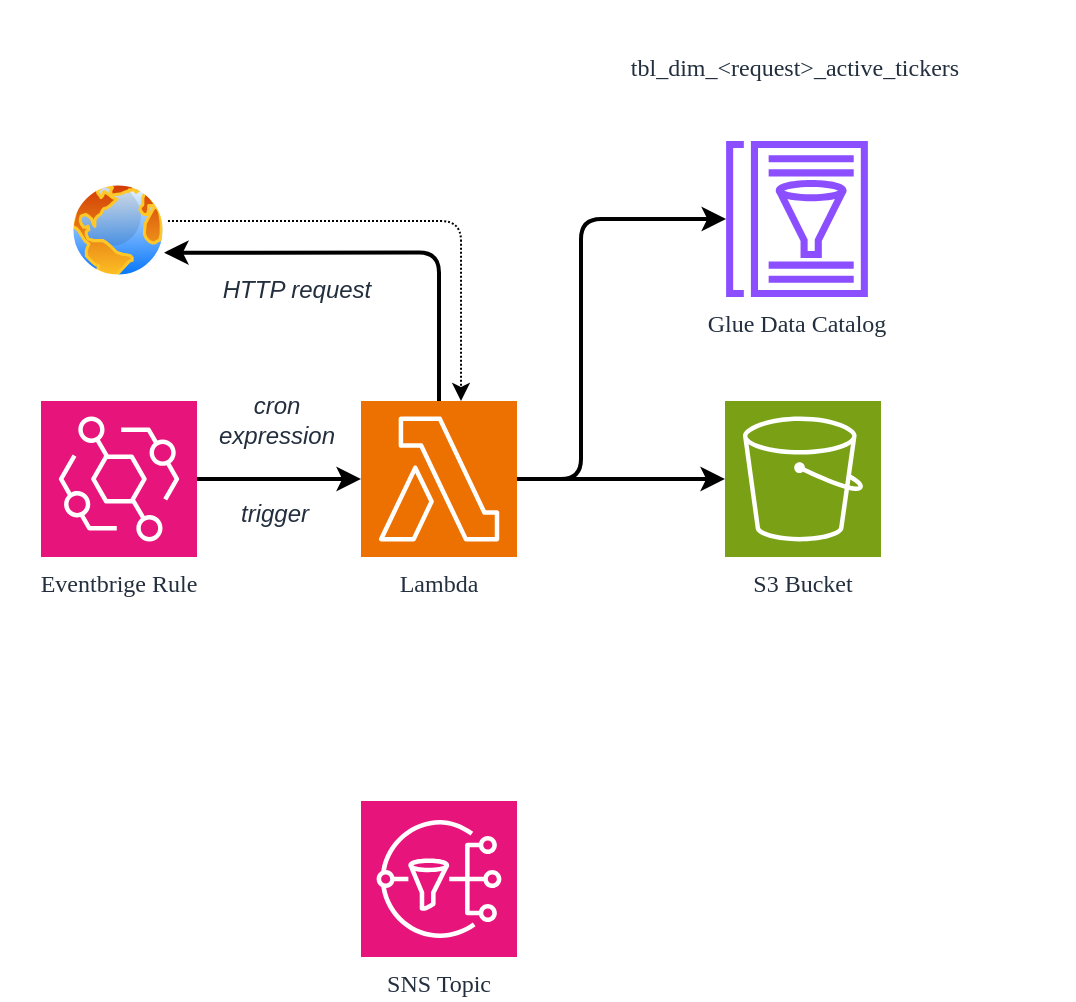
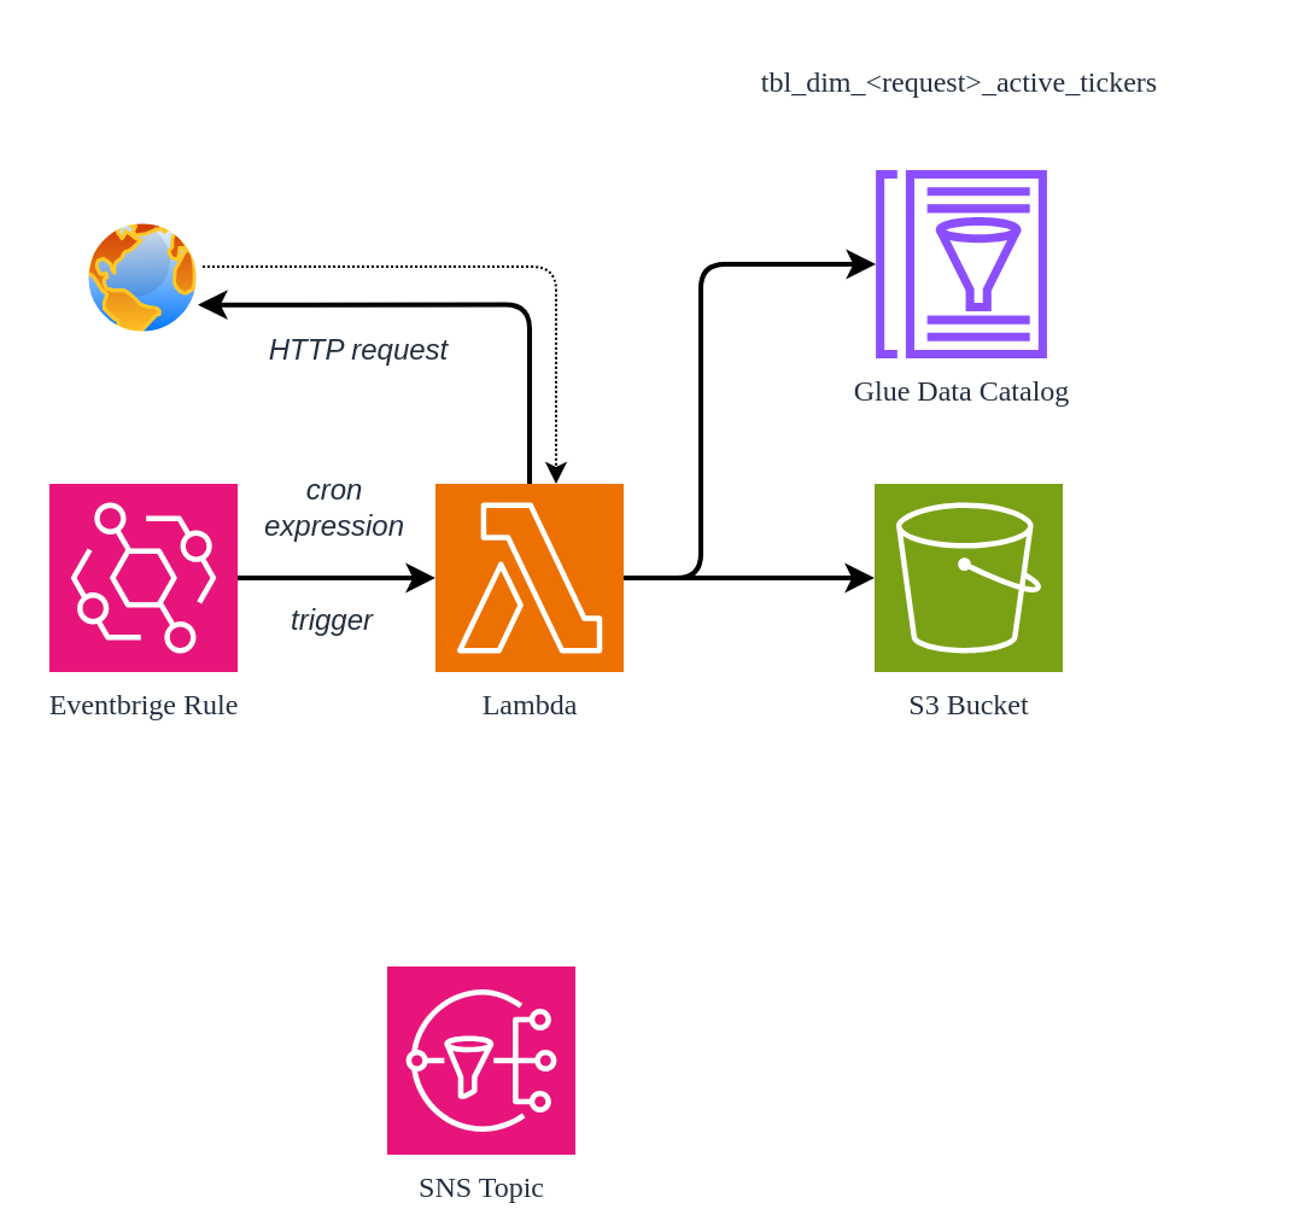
  <mxCell id="0" />
  <mxCell id="1" parent="0" />
  <mxCell id="2" value="" style="rounded=1;whiteSpace=wrap;html=1;dashed=0;sketch=0;strokeColor=light-dark(#FFFFFF,#F0F0F0);align=center;verticalAlign=top;fontFamily=Helvetica;fontSize=12;fontColor=#232F3E;fontStyle=0;fillColor=none;arcSize=11;" parent="1" vertex="1"><mxGeometry x="305" y="40" width="185" height="290" as="geometry" /></mxCell>
  <mxCell id="3" style="edgeStyle=orthogonalEdgeStyle;html=1;strokeWidth=2;" parent="1" source="4" edge="1"><mxGeometry relative="1" as="geometry"><mxPoint x="180" y="239" as="targetPoint" /></mxGeometry></mxCell>
  <mxCell id="4" value="&lt;font face=&quot;Itau Display&quot;&gt;Eventbrige Rule&lt;/font&gt;" style="sketch=0;points=[[0,0,0],[0.25,0,0],[0.5,0,0],[0.75,0,0],[1,0,0],[0,1,0],[0.25,1,0],[0.5,1,0],[0.75,1,0],[1,1,0],[0,0.25,0],[0,0.5,0],[0,0.75,0],[1,0.25,0],[1,0.5,0],[1,0.75,0]];outlineConnect=0;fontColor=#232F3E;fillColor=#E7157B;strokeColor=#ffffff;dashed=0;verticalLabelPosition=bottom;verticalAlign=top;align=center;html=1;fontSize=12;fontStyle=0;aspect=fixed;shape=mxgraph.aws4.resourceIcon;resIcon=mxgraph.aws4.eventbridge;" parent="1" vertex="1"><mxGeometry x="20" y="200" width="78" height="78" as="geometry" /></mxCell>
  <mxCell id="5" style="edgeStyle=orthogonalEdgeStyle;shape=connector;rounded=1;html=1;entryX=1;entryY=0.75;entryDx=0;entryDy=0;strokeColor=default;strokeWidth=2;align=center;verticalAlign=middle;fontFamily=Helvetica;fontSize=12;fontColor=#232F3E;fontStyle=0;labelBackgroundColor=default;endArrow=classic;" parent="1" source="8" target="12" edge="1"><mxGeometry relative="1" as="geometry"><Array as="points"><mxPoint x="219" y="126" /></Array></mxGeometry></mxCell>
  <mxCell id="6" style="edgeStyle=orthogonalEdgeStyle;shape=connector;rounded=1;html=1;strokeColor=default;strokeWidth=2;align=center;verticalAlign=middle;fontFamily=Helvetica;fontSize=12;fontColor=#232F3E;fontStyle=0;labelBackgroundColor=default;endArrow=classic;" parent="1" source="8" target="14" edge="1"><mxGeometry relative="1" as="geometry" /></mxCell>
  <mxCell id="7" style="edgeStyle=orthogonalEdgeStyle;shape=connector;rounded=1;html=1;strokeColor=default;strokeWidth=2;align=center;verticalAlign=middle;fontFamily=Helvetica;fontSize=12;fontColor=#232F3E;fontStyle=0;labelBackgroundColor=default;endArrow=classic;" parent="1" source="8" target="15" edge="1"><mxGeometry relative="1" as="geometry"><Array as="points"><mxPoint x="290" y="239" /><mxPoint x="290" y="109" /></Array></mxGeometry></mxCell>
  <mxCell id="8" value="&lt;font face=&quot;Itau Display&quot;&gt;Lambda&lt;/font&gt;" style="sketch=0;points=[[0,0,0],[0.25,0,0],[0.5,0,0],[0.75,0,0],[1,0,0],[0,1,0],[0.25,1,0],[0.5,1,0],[0.75,1,0],[1,1,0],[0,0.25,0],[0,0.5,0],[0,0.75,0],[1,0.25,0],[1,0.5,0],[1,0.75,0]];outlineConnect=0;fontColor=#232F3E;fillColor=#ED7100;strokeColor=#ffffff;dashed=0;verticalLabelPosition=bottom;verticalAlign=top;align=center;html=1;fontSize=12;fontStyle=0;aspect=fixed;shape=mxgraph.aws4.resourceIcon;resIcon=mxgraph.aws4.lambda;fontFamily=Helvetica;" parent="1" vertex="1"><mxGeometry x="180" y="200" width="78" height="78" as="geometry" /></mxCell>
  <mxCell id="9" value="&lt;i&gt;cron&lt;/i&gt;&lt;div&gt;&lt;i&gt;expression&lt;/i&gt;&lt;/div&gt;" style="text;html=1;align=center;verticalAlign=middle;resizable=0;points=[];autosize=1;strokeColor=none;fillColor=none;fontFamily=Helvetica;fontSize=12;fontColor=#232F3E;fontStyle=0;" parent="1" vertex="1"><mxGeometry x="98" y="190" width="80" height="40" as="geometry" /></mxCell>
  <mxCell id="10" value="&lt;i&gt;trigger&lt;/i&gt;" style="text;html=1;align=center;verticalAlign=middle;resizable=0;points=[];autosize=1;strokeColor=none;fillColor=none;fontFamily=Helvetica;fontSize=12;fontColor=#232F3E;fontStyle=0;" parent="1" vertex="1"><mxGeometry x="107" y="242" width="60" height="30" as="geometry" /></mxCell>
  <mxCell id="11" style="edgeStyle=orthogonalEdgeStyle;shape=connector;rounded=1;html=1;strokeColor=default;strokeWidth=1;align=center;verticalAlign=middle;fontFamily=Helvetica;fontSize=12;fontColor=#232F3E;fontStyle=0;labelBackgroundColor=default;endArrow=classic;dashed=1;dashPattern=1 1;" parent="1" source="12" target="8" edge="1"><mxGeometry relative="1" as="geometry"><mxPoint x="240" y="190" as="targetPoint" /><Array as="points"><mxPoint x="230" y="110" /></Array></mxGeometry></mxCell>
  <mxCell id="12" value="" style="image;aspect=fixed;perimeter=ellipsePerimeter;html=1;align=center;shadow=0;dashed=0;spacingTop=3;image=img/lib/active_directory/internet_globe.svg;sketch=0;strokeColor=#ffffff;verticalAlign=top;fontFamily=Helvetica;fontSize=12;fontColor=#232F3E;fontStyle=0;fillColor=#ED7100;" parent="1" vertex="1"><mxGeometry x="34" y="90" width="50" height="50" as="geometry" /></mxCell>
  <mxCell id="13" value="&lt;i&gt;HTTP request&lt;/i&gt;" style="text;html=1;align=center;verticalAlign=middle;resizable=0;points=[];autosize=1;strokeColor=none;fillColor=none;fontFamily=Helvetica;fontSize=12;fontColor=#232F3E;fontStyle=0;" parent="1" vertex="1"><mxGeometry x="98" y="130" width="100" height="30" as="geometry" /></mxCell>
  <mxCell id="14" value="&lt;font face=&quot;Itau Display&quot;&gt;S3 Bucket&lt;/font&gt;" style="sketch=0;points=[[0,0,0],[0.25,0,0],[0.5,0,0],[0.75,0,0],[1,0,0],[0,1,0],[0.25,1,0],[0.5,1,0],[0.75,1,0],[1,1,0],[0,0.25,0],[0,0.5,0],[0,0.75,0],[1,0.25,0],[1,0.5,0],[1,0.75,0]];outlineConnect=0;fontColor=#232F3E;fillColor=#7AA116;strokeColor=#ffffff;dashed=0;verticalLabelPosition=bottom;verticalAlign=top;align=center;html=1;fontSize=12;fontStyle=0;aspect=fixed;shape=mxgraph.aws4.resourceIcon;resIcon=mxgraph.aws4.s3;fontFamily=Helvetica;" parent="1" vertex="1"><mxGeometry x="362" y="200" width="78" height="78" as="geometry" /></mxCell>
  <mxCell id="15" value="&lt;font face=&quot;Itau Display&quot;&gt;Glue Data Catalog&lt;/font&gt;" style="sketch=0;outlineConnect=0;fontColor=#232F3E;gradientColor=none;fillColor=#8C4FFF;strokeColor=none;dashed=0;verticalLabelPosition=bottom;verticalAlign=top;align=center;html=1;fontSize=12;fontStyle=0;aspect=fixed;pointerEvents=1;shape=mxgraph.aws4.glue_data_catalog;fontFamily=Helvetica;" parent="1" vertex="1"><mxGeometry x="362" y="70" width="72" height="78" as="geometry" /></mxCell>
  <mxCell id="16" value="&lt;font face=&quot;Itau Display&quot;&gt;tbl_dim_&amp;lt;request&amp;gt;_active_tickers&lt;/font&gt;" style="rounded=1;whiteSpace=wrap;html=1;dashed=0;sketch=0;strokeColor=none;align=center;verticalAlign=top;fontFamily=Helvetica;fontSize=12;fontColor=#232F3E;fontStyle=0;fillColor=light-dark(#FFFFFF,#222222);arcSize=50;" parent="1" vertex="1"><mxGeometry x="279.87" y="20" width="235.25" height="30" as="geometry" /></mxCell>
- <mxCell id="17" value="&lt;font face=&quot;Itau Display&quot;&gt;SNS Topic&lt;/font&gt;" style="sketch=0;points=[[0,0,0],[0.25,0,0],[0.5,0,0],[0.75,0,0],[1,0,0],[0,1,0],[0.25,1,0],[0.5,1,0],[0.75,1,0],[1,1,0],[0,0.25,0],[0,0.5,0],[0,0.75,0],[1,0.25,0],[1,0.5,0],[1,0.75,0]];outlineConnect=0;fontColor=#232F3E;fillColor=#E7157B;strokeColor=#ffffff;dashed=0;verticalLabelPosition=bottom;verticalAlign=top;align=center;html=1;fontSize=12;fontStyle=0;aspect=fixed;shape=mxgraph.aws4.resourceIcon;resIcon=mxgraph.aws4.sns;" parent="1" vertex="1"><mxGeometry x="180" y="400" width="78" height="78" as="geometry" /></mxCell>
+ <mxCell id="17" value="&lt;font face=&quot;Itau Display&quot;&gt;SNS Topic&lt;/font&gt;" style="sketch=0;points=[[0,0,0],[0.25,0,0],[0.5,0,0],[0.75,0,0],[1,0,0],[0,1,0],[0.25,1,0],[0.5,1,0],[0.75,1,0],[1,1,0],[0,0.25,0],[0,0.5,0],[0,0.75,0],[1,0.25,0],[1,0.5,0],[1,0.75,0]];outlineConnect=0;fontColor=#232F3E;fillColor=#E7157B;strokeColor=#ffffff;dashed=0;verticalLabelPosition=bottom;verticalAlign=top;align=center;html=1;fontSize=12;fontStyle=0;aspect=fixed;shape=mxgraph.aws4.resourceIcon;resIcon=mxgraph.aws4.sns;" parent="1" vertex="1"><mxGeometry x="160" y="400" width="78" height="78" as="geometry" /></mxCell>
